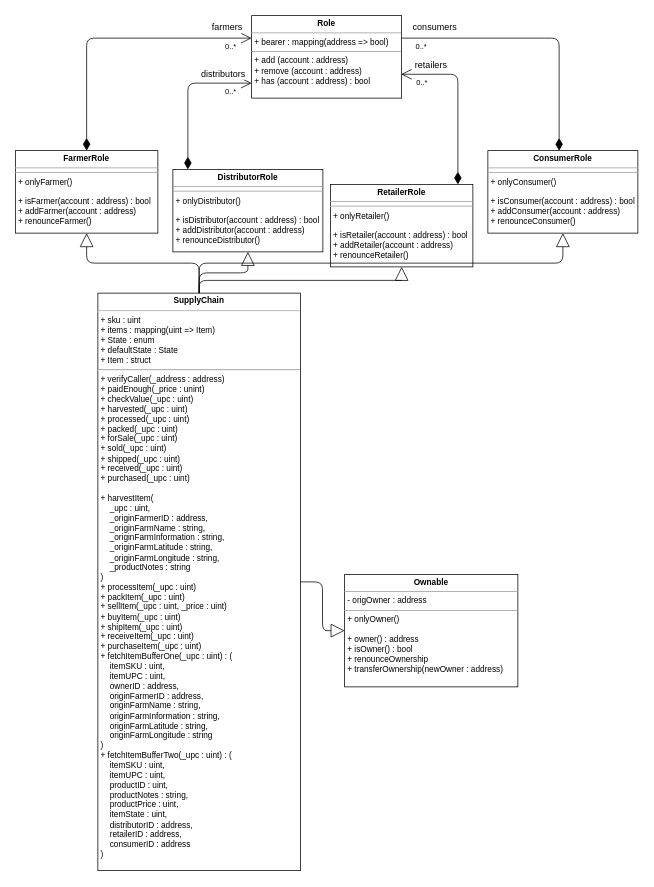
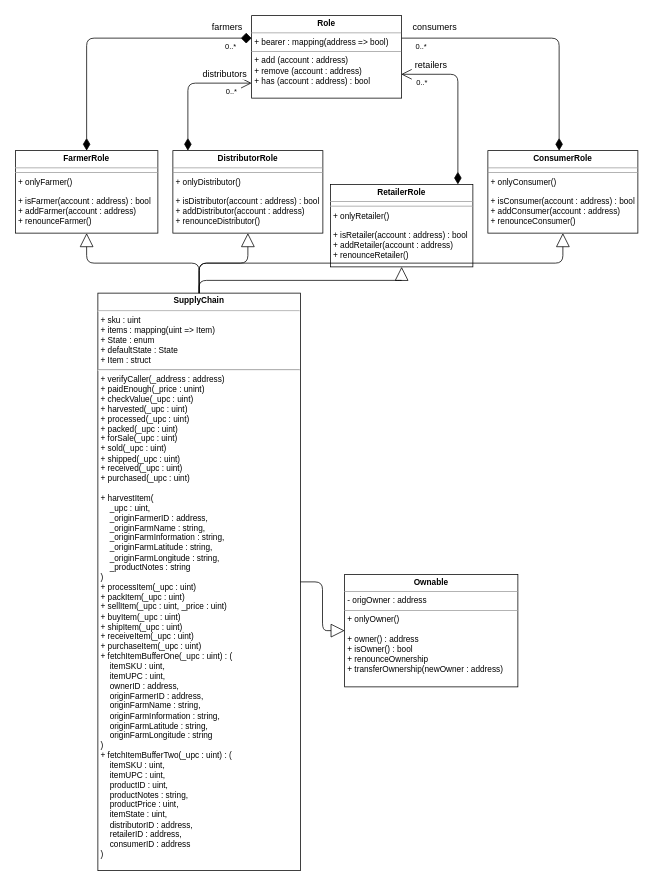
  <mxCell id="0" />
  <mxCell id="1" parent="0" />
  <mxCell id="2" value="&lt;p style=&quot;margin: 4px 0px 0px; text-align: center; font-size: 11px;&quot;&gt;&lt;b style=&quot;font-size: 11px;&quot;&gt;SupplyChain&lt;/b&gt;&lt;/p&gt;&lt;hr style=&quot;font-size: 11px;&quot;&gt;&lt;p style=&quot;margin: 0px 0px 0px 4px; font-size: 11px;&quot;&gt;+ sku : uint&lt;br style=&quot;font-size: 11px;&quot;&gt;+ items : mapping(uint =&amp;gt; Item)&lt;br style=&quot;font-size: 11px;&quot;&gt;+ State : enum&lt;br style=&quot;font-size: 11px;&quot;&gt;+ defaultState : State&lt;br style=&quot;font-size: 11px;&quot;&gt;+ Item : struct&lt;/p&gt;&lt;hr style=&quot;font-size: 11px;&quot;&gt;&lt;p style=&quot;margin: 0px 0px 0px 4px; font-size: 11px;&quot;&gt;+ verifyCaller(_address : address)&lt;br style=&quot;font-size: 11px;&quot;&gt;+ paidEnough(_price : unint)&lt;br style=&quot;font-size: 11px;&quot;&gt;+ checkValue(_upc : uint)&lt;br style=&quot;font-size: 11px;&quot;&gt;+ harvested(_upc : uint)&lt;br style=&quot;font-size: 11px;&quot;&gt;+ processed(_upc : uint)&lt;br style=&quot;font-size: 11px;&quot;&gt;+ packed(_upc : uint)&lt;br style=&quot;font-size: 11px;&quot;&gt;+ forSale(_upc : uint)&lt;br style=&quot;font-size: 11px;&quot;&gt;+ sold(_upc : uint)&lt;br style=&quot;font-size: 11px;&quot;&gt;+ shipped(_upc : uint)&lt;br style=&quot;font-size: 11px;&quot;&gt;+ received(_upc : uint)&lt;br style=&quot;font-size: 11px;&quot;&gt;+ purchased(_upc : uint)&lt;/p&gt;&lt;p style=&quot;margin: 0px 0px 0px 4px; font-size: 11px;&quot;&gt;&lt;br style=&quot;font-size: 11px;&quot;&gt;&lt;/p&gt;&lt;p style=&quot;margin: 0px 0px 0px 4px; font-size: 11px;&quot;&gt;+ harvestItem(&lt;br style=&quot;font-size: 11px;&quot;&gt;&amp;nbsp;&amp;nbsp;&amp;nbsp; _upc : uint,&lt;br style=&quot;font-size: 11px;&quot;&gt;&amp;nbsp;&amp;nbsp;&amp;nbsp; _originFarmerID : address,&lt;br style=&quot;font-size: 11px;&quot;&gt;&amp;nbsp;&amp;nbsp;&amp;nbsp; _originFarmName : string,&lt;br style=&quot;font-size: 11px;&quot;&gt;&amp;nbsp;&amp;nbsp;&amp;nbsp; _originFarmInformation : string,&lt;br style=&quot;font-size: 11px;&quot;&gt;&amp;nbsp;&amp;nbsp;&amp;nbsp; _originFarmLatitude : string,&lt;br style=&quot;font-size: 11px;&quot;&gt;&amp;nbsp;&amp;nbsp;&amp;nbsp; _originFarmLongitude : string,&lt;br style=&quot;font-size: 11px;&quot;&gt;&amp;nbsp;&amp;nbsp;&amp;nbsp; _productNotes : string&lt;br style=&quot;font-size: 11px;&quot;&gt;)&lt;br style=&quot;font-size: 11px;&quot;&gt;+ processItem(_upc : uint)&lt;br style=&quot;font-size: 11px;&quot;&gt;+ packItem(_upc : uint)&lt;br style=&quot;font-size: 11px;&quot;&gt;+ sellItem(_upc : uint, _price : uint)&lt;br style=&quot;font-size: 11px;&quot;&gt;+ buyItem(_upc : uint)&lt;br style=&quot;font-size: 11px;&quot;&gt;+ shipItem(_upc : uint)&lt;br style=&quot;font-size: 11px;&quot;&gt;+ receiveItem(_upc : uint)&lt;br style=&quot;font-size: 11px;&quot;&gt;+ purchaseItem(_upc : uint)&lt;br style=&quot;font-size: 11px;&quot;&gt;+ fetchItemBufferOne(_upc : uint) : (&lt;br style=&quot;font-size: 11px;&quot;&gt;&amp;nbsp;&amp;nbsp;&amp;nbsp; itemSKU : uint,&lt;br style=&quot;font-size: 11px;&quot;&gt;&amp;nbsp;&amp;nbsp;&amp;nbsp; itemUPC : uint,&lt;br style=&quot;font-size: 11px;&quot;&gt;&amp;nbsp;&amp;nbsp;&amp;nbsp; ownerID : address,&lt;br style=&quot;font-size: 11px;&quot;&gt;&amp;nbsp;&amp;nbsp;&amp;nbsp; originFarmerID : address,&lt;br style=&quot;font-size: 11px;&quot;&gt;&amp;nbsp;&amp;nbsp;&amp;nbsp; originFarmName : string,&lt;br style=&quot;font-size: 11px;&quot;&gt;&amp;nbsp;&amp;nbsp;&amp;nbsp; originFarmInformation : string,&lt;br style=&quot;font-size: 11px;&quot;&gt;&amp;nbsp;&amp;nbsp;&amp;nbsp; originFarmLatitude : string,&lt;br style=&quot;font-size: 11px;&quot;&gt;&amp;nbsp;&amp;nbsp;&amp;nbsp; originFarmLongitude : string&lt;br style=&quot;font-size: 11px;&quot;&gt;)&lt;br style=&quot;font-size: 11px;&quot;&gt;+ fetchItemBufferTwo(_upc : uint) : (&lt;br style=&quot;font-size: 11px;&quot;&gt;&amp;nbsp;&amp;nbsp;&amp;nbsp; itemSKU : uint,&lt;br style=&quot;font-size: 11px;&quot;&gt;&amp;nbsp;&amp;nbsp;&amp;nbsp; itemUPC : uint,&lt;br style=&quot;font-size: 11px;&quot;&gt;&amp;nbsp;&amp;nbsp;&amp;nbsp; productID : uint,&lt;br style=&quot;font-size: 11px;&quot;&gt;&amp;nbsp;&amp;nbsp;&amp;nbsp; productNotes : string,&lt;br style=&quot;font-size: 11px;&quot;&gt;&amp;nbsp;&amp;nbsp;&amp;nbsp; productPrice : uint,&lt;br style=&quot;font-size: 11px;&quot;&gt;&amp;nbsp;&amp;nbsp;&amp;nbsp; itemState : uint,&lt;br style=&quot;font-size: 11px;&quot;&gt;&amp;nbsp;&amp;nbsp;&amp;nbsp; distributorID : address,&lt;br style=&quot;font-size: 11px;&quot;&gt;&amp;nbsp;&amp;nbsp;&amp;nbsp; retailerID : address,&lt;br style=&quot;font-size: 11px;&quot;&gt;&amp;nbsp;&amp;nbsp;&amp;nbsp; consumerID : address&lt;br style=&quot;font-size: 11px;&quot;&gt;)&lt;br style=&quot;font-size: 11px;&quot;&gt;&lt;/p&gt;" style="verticalAlign=top;align=left;overflow=fill;fontSize=11;fontFamily=Helvetica;html=1;rounded=0;shadow=0;comic=0;labelBackgroundColor=none;strokeColor=#000000;strokeWidth=1;fillColor=#ffffff;" parent="1" vertex="1"><mxGeometry x="130" y="390" width="270" height="770" as="geometry" /></mxCell>
  <mxCell id="3" value="&lt;div&gt;&lt;br&gt;&lt;/div&gt;&lt;div&gt;&lt;br&gt;&lt;/div&gt;" style="endArrow=block;endSize=16;endFill=0;html=1;edgeStyle=orthogonalEdgeStyle;" edge="1" parent="1" source="2" target="4"><mxGeometry width="160" relative="1" as="geometry"><mxPoint x="0" y="1040" as="sourcePoint" /><mxPoint x="160" y="1040" as="targetPoint" /></mxGeometry></mxCell>
  <mxCell id="4" value="&lt;p style=&quot;margin: 4px 0px 0px ; text-align: center ; font-size: 11px&quot;&gt;&lt;font style=&quot;font-size: 11px&quot;&gt;&lt;b&gt;Ownable&lt;/b&gt;&lt;br&gt;&lt;/font&gt;&lt;/p&gt;&lt;hr style=&quot;font-size: 11px&quot; size=&quot;1&quot;&gt;&lt;p style=&quot;margin: 0px 0px 0px 4px ; font-size: 11px&quot;&gt;&lt;font style=&quot;font-size: 11px&quot;&gt;- origOwner : address&lt;br&gt;&lt;/font&gt;&lt;/p&gt;&lt;hr style=&quot;font-size: 11px&quot; size=&quot;1&quot;&gt;&lt;p style=&quot;margin: 0px 0px 0px 4px ; font-size: 11px&quot;&gt;&lt;font style=&quot;font-size: 11px&quot;&gt;+ onlyOwner()&lt;/font&gt;&lt;/p&gt;&lt;p style=&quot;margin: 0px 0px 0px 4px ; font-size: 11px&quot;&gt;&lt;font style=&quot;font-size: 11px&quot;&gt;&lt;br&gt;&lt;/font&gt;&lt;/p&gt;&lt;p style=&quot;margin: 0px 0px 0px 4px ; font-size: 11px&quot;&gt;&lt;font style=&quot;font-size: 11px&quot;&gt;+ owner() : address&lt;br&gt;+ isOwner() : bool&lt;/font&gt;&lt;/p&gt;&lt;p style=&quot;margin: 0px 0px 0px 4px ; font-size: 11px&quot;&gt;&lt;font style=&quot;font-size: 11px&quot;&gt;+ renounceOwnership&lt;br&gt;+ transferOwnership(newOwner : address)&lt;br&gt;&lt;/font&gt;&lt;/p&gt;" style="verticalAlign=top;align=left;overflow=fill;fontSize=12;fontFamily=Helvetica;html=1;rounded=0;shadow=0;comic=0;labelBackgroundColor=none;strokeColor=#000000;strokeWidth=1;fillColor=#ffffff;" vertex="1" parent="1"><mxGeometry x="459" y="765" width="231" height="150" as="geometry" /></mxCell>
  <mxCell id="5" value="&lt;p style=&quot;margin: 4px 0px 0px ; text-align: center ; font-size: 11px&quot;&gt;&lt;font style=&quot;font-size: 11px&quot;&gt;&lt;b&gt;FarmerRole&lt;/b&gt;&lt;/font&gt;&lt;/p&gt;&lt;hr style=&quot;font-size: 11px&quot; size=&quot;1&quot;&gt;&lt;hr style=&quot;font-size: 11px&quot; size=&quot;1&quot;&gt;&lt;p style=&quot;margin: 0px 0px 0px 4px ; font-size: 11px&quot;&gt;&lt;font style=&quot;font-size: 11px&quot;&gt;+ onlyFarmer()&lt;/font&gt;&lt;/p&gt;&lt;p style=&quot;margin: 0px 0px 0px 4px ; font-size: 11px&quot;&gt;&lt;font style=&quot;font-size: 11px&quot;&gt;&lt;br&gt;&lt;/font&gt;&lt;/p&gt;&lt;p style=&quot;margin: 0px 0px 0px 4px ; font-size: 11px&quot;&gt;&lt;font style=&quot;font-size: 11px&quot;&gt;+ isFarmer(account : &lt;/font&gt;&lt;font style=&quot;font-size: 11px&quot;&gt;&lt;font style=&quot;font-size: 11px&quot;&gt;address&lt;/font&gt;) : bool&lt;br&gt;+ addFarmer(&lt;/font&gt;&lt;font style=&quot;font-size: 11px&quot;&gt;&lt;font style=&quot;font-size: 11px&quot;&gt;account : &lt;/font&gt;&lt;font style=&quot;font-size: 11px&quot;&gt;&lt;font style=&quot;font-size: 11px&quot;&gt;address&lt;/font&gt;&lt;/font&gt;)&lt;br&gt;+ renounceFarmer()&lt;br&gt;&lt;/font&gt;&lt;/p&gt;" style="verticalAlign=top;align=left;overflow=fill;fontSize=12;fontFamily=Helvetica;html=1;rounded=0;shadow=0;comic=0;labelBackgroundColor=none;strokeColor=#000000;strokeWidth=1;fillColor=#ffffff;" vertex="1" parent="1"><mxGeometry x="20" y="200" width="190" height="110" as="geometry" /></mxCell>
- <mxCell id="6" value="&lt;p style=&quot;margin: 4px 0px 0px ; text-align: center ; font-size: 11px&quot;&gt;&lt;font style=&quot;font-size: 11px&quot;&gt;&lt;b&gt;DistributorRole&lt;/b&gt;&lt;/font&gt;&lt;/p&gt;&lt;hr style=&quot;font-size: 11px&quot; size=&quot;1&quot;&gt;&lt;hr style=&quot;font-size: 11px&quot; size=&quot;1&quot;&gt;&lt;p style=&quot;margin: 0px 0px 0px 4px ; font-size: 11px&quot;&gt;&lt;font style=&quot;font-size: 11px&quot;&gt;+ onlyDistributor()&lt;/font&gt;&lt;/p&gt;&lt;p style=&quot;margin: 0px 0px 0px 4px ; font-size: 11px&quot;&gt;&lt;font style=&quot;font-size: 11px&quot;&gt;&lt;br&gt;&lt;/font&gt;&lt;/p&gt;&lt;p style=&quot;margin: 0px 0px 0px 4px ; font-size: 11px&quot;&gt;&lt;font style=&quot;font-size: 11px&quot;&gt;+ isDistributor(&lt;/font&gt;&lt;font style=&quot;font-size: 11px&quot;&gt;&lt;font style=&quot;font-size: 11px&quot;&gt;account : &lt;/font&gt;&lt;font style=&quot;font-size: 11px&quot;&gt;&lt;font style=&quot;font-size: 11px&quot;&gt;address&lt;/font&gt;&lt;/font&gt;) : bool&lt;br&gt;+ addDistributor(&lt;/font&gt;&lt;font style=&quot;font-size: 11px&quot;&gt;&lt;font style=&quot;font-size: 11px&quot;&gt;account : &lt;/font&gt;&lt;font style=&quot;font-size: 11px&quot;&gt;&lt;font style=&quot;font-size: 11px&quot;&gt;address&lt;/font&gt;&lt;/font&gt;)&lt;br&gt;+ renounceDistributor()&lt;/font&gt;&lt;/p&gt;" style="verticalAlign=top;align=left;overflow=fill;fontSize=12;fontFamily=Helvetica;html=1;rounded=0;shadow=0;comic=0;labelBackgroundColor=none;strokeColor=#000000;strokeWidth=1;fillColor=#ffffff;" vertex="1" parent="1"><mxGeometry x="230" y="225" width="200" height="110" as="geometry" /></mxCell>
+ <mxCell id="6" value="&lt;p style=&quot;margin: 4px 0px 0px ; text-align: center ; font-size: 11px&quot;&gt;&lt;font style=&quot;font-size: 11px&quot;&gt;&lt;b&gt;DistributorRole&lt;/b&gt;&lt;/font&gt;&lt;/p&gt;&lt;hr style=&quot;font-size: 11px&quot; size=&quot;1&quot;&gt;&lt;hr style=&quot;font-size: 11px&quot; size=&quot;1&quot;&gt;&lt;p style=&quot;margin: 0px 0px 0px 4px ; font-size: 11px&quot;&gt;&lt;font style=&quot;font-size: 11px&quot;&gt;+ onlyDistributor()&lt;/font&gt;&lt;/p&gt;&lt;p style=&quot;margin: 0px 0px 0px 4px ; font-size: 11px&quot;&gt;&lt;font style=&quot;font-size: 11px&quot;&gt;&lt;br&gt;&lt;/font&gt;&lt;/p&gt;&lt;p style=&quot;margin: 0px 0px 0px 4px ; font-size: 11px&quot;&gt;&lt;font style=&quot;font-size: 11px&quot;&gt;+ isDistributor(&lt;/font&gt;&lt;font style=&quot;font-size: 11px&quot;&gt;&lt;font style=&quot;font-size: 11px&quot;&gt;account : &lt;/font&gt;&lt;font style=&quot;font-size: 11px&quot;&gt;&lt;font style=&quot;font-size: 11px&quot;&gt;address&lt;/font&gt;&lt;/font&gt;) : bool&lt;br&gt;+ addDistributor(&lt;/font&gt;&lt;font style=&quot;font-size: 11px&quot;&gt;&lt;font style=&quot;font-size: 11px&quot;&gt;account : &lt;/font&gt;&lt;font style=&quot;font-size: 11px&quot;&gt;&lt;font style=&quot;font-size: 11px&quot;&gt;address&lt;/font&gt;&lt;/font&gt;)&lt;br&gt;+ renounceDistributor()&lt;/font&gt;&lt;/p&gt;" style="verticalAlign=top;align=left;overflow=fill;fontSize=12;fontFamily=Helvetica;html=1;rounded=0;shadow=0;comic=0;labelBackgroundColor=none;strokeColor=#000000;strokeWidth=1;fillColor=#ffffff;" vertex="1" parent="1"><mxGeometry x="230" y="200" width="200" height="110" as="geometry" /></mxCell>
  <mxCell id="7" value="&lt;p style=&quot;margin: 4px 0px 0px ; text-align: center ; font-size: 11px&quot;&gt;&lt;font style=&quot;font-size: 11px&quot;&gt;&lt;b&gt;RetailerRole&lt;/b&gt;&lt;/font&gt;&lt;/p&gt;&lt;hr style=&quot;font-size: 11px&quot; size=&quot;1&quot;&gt;&lt;hr style=&quot;font-size: 11px&quot; size=&quot;1&quot;&gt;&lt;p style=&quot;margin: 0px 0px 0px 4px ; font-size: 11px&quot;&gt;&lt;font style=&quot;font-size: 11px&quot;&gt;+ onlyRetailer()&lt;/font&gt;&lt;/p&gt;&lt;p style=&quot;margin: 0px 0px 0px 4px ; font-size: 11px&quot;&gt;&lt;font style=&quot;font-size: 11px&quot;&gt;&lt;br&gt;&lt;/font&gt;&lt;/p&gt;&lt;p style=&quot;margin: 0px 0px 0px 4px ; font-size: 11px&quot;&gt;&lt;font style=&quot;font-size: 11px&quot;&gt;+ isRetailer(&lt;/font&gt;&lt;font style=&quot;font-size: 11px&quot;&gt;&lt;font style=&quot;font-size: 11px&quot;&gt;account : &lt;/font&gt;&lt;font style=&quot;font-size: 11px&quot;&gt;&lt;font style=&quot;font-size: 11px&quot;&gt;address&lt;/font&gt;&lt;/font&gt;) : bool&lt;br&gt;+ addRetailer(&lt;/font&gt;&lt;font style=&quot;font-size: 11px&quot;&gt;&lt;font style=&quot;font-size: 11px&quot;&gt;account : &lt;/font&gt;&lt;font style=&quot;font-size: 11px&quot;&gt;&lt;font style=&quot;font-size: 11px&quot;&gt;address&lt;/font&gt;&lt;/font&gt;)&lt;br&gt;+ renounceRetailer()&lt;/font&gt;&lt;/p&gt;" style="verticalAlign=top;align=left;overflow=fill;fontSize=12;fontFamily=Helvetica;html=1;rounded=0;shadow=0;comic=0;labelBackgroundColor=none;strokeColor=#000000;strokeWidth=1;fillColor=#ffffff;" vertex="1" parent="1"><mxGeometry x="440" y="245" width="190" height="110" as="geometry" /></mxCell>
  <mxCell id="8" value="&lt;p style=&quot;margin: 4px 0px 0px ; text-align: center ; font-size: 11px&quot;&gt;&lt;font style=&quot;font-size: 11px&quot;&gt;&lt;b&gt;ConsumerRole&lt;/b&gt;&lt;/font&gt;&lt;/p&gt;&lt;hr style=&quot;font-size: 11px&quot; size=&quot;1&quot;&gt;&lt;hr style=&quot;font-size: 11px&quot; size=&quot;1&quot;&gt;&lt;p style=&quot;margin: 0px 0px 0px 4px ; font-size: 11px&quot;&gt;&lt;font style=&quot;font-size: 11px&quot;&gt;+ onlyConsumer()&lt;/font&gt;&lt;/p&gt;&lt;p style=&quot;margin: 0px 0px 0px 4px ; font-size: 11px&quot;&gt;&lt;font style=&quot;font-size: 11px&quot;&gt;&lt;br&gt;&lt;/font&gt;&lt;/p&gt;&lt;p style=&quot;margin: 0px 0px 0px 4px ; font-size: 11px&quot;&gt;&lt;font style=&quot;font-size: 11px&quot;&gt;+ isConsumer(&lt;/font&gt;&lt;font style=&quot;font-size: 11px&quot;&gt;&lt;font style=&quot;font-size: 11px&quot;&gt;account : &lt;/font&gt;&lt;font style=&quot;font-size: 11px&quot;&gt;&lt;font style=&quot;font-size: 11px&quot;&gt;address&lt;/font&gt;&lt;/font&gt;) : bool&lt;br&gt;+ addConsumer(&lt;/font&gt;&lt;font style=&quot;font-size: 11px&quot;&gt;&lt;font style=&quot;font-size: 11px&quot;&gt;account : &lt;/font&gt;&lt;font style=&quot;font-size: 11px&quot;&gt;&lt;font style=&quot;font-size: 11px&quot;&gt;address&lt;/font&gt;&lt;/font&gt;)&lt;br&gt;+ renounceConsumer()&lt;/font&gt;&lt;/p&gt;" style="verticalAlign=top;align=left;overflow=fill;fontSize=12;fontFamily=Helvetica;html=1;rounded=0;shadow=0;comic=0;labelBackgroundColor=none;strokeColor=#000000;strokeWidth=1;fillColor=#ffffff;" vertex="1" parent="1"><mxGeometry x="650" y="200" width="200" height="110" as="geometry" /></mxCell>
  <mxCell id="9" value="&lt;div&gt;&lt;br&gt;&lt;/div&gt;&lt;div&gt;&lt;br&gt;&lt;/div&gt;" style="endArrow=block;endSize=16;endFill=0;html=1;edgeStyle=elbowEdgeStyle;elbow=vertical;" edge="1" parent="1" source="2" target="5"><mxGeometry width="160" relative="1" as="geometry"><mxPoint x="380" y="429.969" as="sourcePoint" /><mxPoint x="510" y="434.031" as="targetPoint" /></mxGeometry></mxCell>
  <mxCell id="10" value="&lt;div&gt;&lt;br&gt;&lt;/div&gt;&lt;div&gt;&lt;br&gt;&lt;/div&gt;" style="endArrow=block;endSize=16;endFill=0;html=1;edgeStyle=elbowEdgeStyle;elbow=vertical;" edge="1" parent="1" source="2" target="6"><mxGeometry width="160" relative="1" as="geometry"><mxPoint x="390.885" y="460" as="sourcePoint" /><mxPoint x="280.115" y="340" as="targetPoint" /></mxGeometry></mxCell>
  <mxCell id="11" value="&lt;div&gt;&lt;br&gt;&lt;/div&gt;&lt;div&gt;&lt;br&gt;&lt;/div&gt;" style="endArrow=block;endSize=16;endFill=0;html=1;edgeStyle=elbowEdgeStyle;elbow=vertical;" edge="1" parent="1" source="2" target="7"><mxGeometry width="160" relative="1" as="geometry"><mxPoint x="450" y="470" as="sourcePoint" /><mxPoint x="450" y="350" as="targetPoint" /></mxGeometry></mxCell>
  <mxCell id="12" value="&lt;div&gt;&lt;br&gt;&lt;/div&gt;&lt;div&gt;&lt;br&gt;&lt;/div&gt;" style="endArrow=block;endSize=16;endFill=0;html=1;edgeStyle=elbowEdgeStyle;elbow=vertical;" edge="1" parent="1" source="2" target="8"><mxGeometry width="160" relative="1" as="geometry"><mxPoint x="375" y="490" as="sourcePoint" /><mxPoint x="375" y="370" as="targetPoint" /></mxGeometry></mxCell>
  <mxCell id="13" value="&lt;p style=&quot;margin: 4px 0px 0px ; text-align: center ; font-size: 11px&quot;&gt;&lt;font style=&quot;font-size: 11px&quot;&gt;&lt;b&gt;Role&lt;/b&gt;&lt;/font&gt;&lt;/p&gt;&lt;hr style=&quot;font-size: 11px&quot; size=&quot;1&quot;&gt;&lt;p style=&quot;margin: 0px 0px 0px 4px ; font-size: 11px&quot;&gt;&lt;font style=&quot;font-size: 11px&quot;&gt;+ bearer : mapping(address =&amp;gt; bool)&lt;/font&gt;&lt;font style=&quot;font-size: 11px&quot;&gt;&lt;br&gt;&lt;/font&gt;&lt;/p&gt;&lt;hr style=&quot;font-size: 11px&quot; size=&quot;1&quot;&gt;&lt;p style=&quot;margin: 0px 0px 0px 4px ; font-size: 11px&quot;&gt;&lt;font style=&quot;font-size: 11px&quot;&gt;+ add (account : address)&lt;br&gt;&lt;/font&gt;&lt;font style=&quot;font-size: 11px&quot;&gt;+ remove (account : address) &lt;br&gt;&lt;/font&gt;&lt;font style=&quot;font-size: 11px&quot;&gt;+ has (account : address) : bool&lt;br&gt;&lt;/font&gt;&lt;/p&gt;" style="verticalAlign=top;align=left;overflow=fill;fontSize=12;fontFamily=Helvetica;html=1;rounded=0;shadow=0;comic=0;labelBackgroundColor=none;strokeColor=#000000;strokeWidth=1;fillColor=#ffffff;" vertex="1" parent="1"><mxGeometry x="335" y="20" width="200" height="110" as="geometry" /></mxCell>
- <mxCell id="14" value="" style="endArrow=open;html=1;endSize=12;startArrow=diamondThin;startSize=14;startFill=1;edgeStyle=orthogonalEdgeStyle;align=left;verticalAlign=bottom;elbow=vertical;" edge="1" parent="1" source="5" target="13"><mxGeometry x="-1" y="3" relative="1" as="geometry"><mxPoint x="115.13" y="260.391" as="sourcePoint" /><mxPoint x="250" y="130" as="targetPoint" /><Array as="points"><mxPoint x="115" y="50" /></Array></mxGeometry></mxCell>
+ <mxCell id="14" value="" style="endArrow=diamond;html=1;endSize=12;startArrow=diamondThin;startSize=14;startFill=1;edgeStyle=orthogonalEdgeStyle;align=left;verticalAlign=bottom;elbow=vertical;" edge="1" parent="1" source="5" target="13"><mxGeometry x="-1" y="3" relative="1" as="geometry"><mxPoint x="115.13" y="260.391" as="sourcePoint" /><mxPoint x="250" y="130" as="targetPoint" /><Array as="points"><mxPoint x="115" y="50" /></Array></mxGeometry></mxCell>
  <mxCell id="15" value="&lt;font style=&quot;font-size: 10px&quot;&gt;0..*&lt;/font&gt;" style="text;html=1;resizable=0;points=[];align=center;verticalAlign=middle;labelBackgroundColor=#ffffff;" vertex="1" connectable="0" parent="14"><mxGeometry x="0.886" y="-1" relative="1" as="geometry"><mxPoint x="-8" y="9.5" as="offset" /></mxGeometry></mxCell>
  <mxCell id="16" value="farmers" style="text;html=1;resizable=0;points=[];align=center;verticalAlign=middle;labelBackgroundColor=#ffffff;" vertex="1" connectable="0" parent="14"><mxGeometry x="0.848" y="1" relative="1" as="geometry"><mxPoint x="-6" y="-13.5" as="offset" /></mxGeometry></mxCell>
  <mxCell id="17" value="" style="endArrow=open;html=1;endSize=12;startArrow=diamondThin;startSize=14;startFill=1;edgeStyle=orthogonalEdgeStyle;align=left;verticalAlign=bottom;elbow=vertical;" edge="1" parent="1" source="6" target="13"><mxGeometry x="-1" y="3" relative="1" as="geometry"><mxPoint x="249.913" y="260" as="sourcePoint" /><mxPoint x="280" y="120" as="targetPoint" /><Array as="points"><mxPoint x="250" y="110" /></Array></mxGeometry></mxCell>
  <mxCell id="18" value="&lt;font style=&quot;font-size: 10px&quot;&gt;0..*&lt;/font&gt;" style="text;html=1;resizable=0;points=[];align=center;verticalAlign=middle;labelBackgroundColor=#ffffff;" vertex="1" connectable="0" parent="17"><mxGeometry x="0.886" y="-1" relative="1" as="geometry"><mxPoint x="-17.5" y="9" as="offset" /></mxGeometry></mxCell>
  <mxCell id="19" value="distributors" style="text;html=1;resizable=0;points=[];align=center;verticalAlign=middle;labelBackgroundColor=#ffffff;" vertex="1" connectable="0" parent="17"><mxGeometry x="0.848" y="1" relative="1" as="geometry"><mxPoint x="-24" y="-11.5" as="offset" /></mxGeometry></mxCell>
  <mxCell id="20" value="" style="endArrow=open;html=1;endSize=12;startArrow=diamondThin;startSize=14;startFill=1;edgeStyle=orthogonalEdgeStyle;align=left;verticalAlign=bottom;elbow=vertical;entryX=0.997;entryY=0.711;entryDx=0;entryDy=0;entryPerimeter=0;" edge="1" parent="1" source="7" target="13"><mxGeometry x="-1" y="3" relative="1" as="geometry"><mxPoint x="610" y="200" as="sourcePoint" /><mxPoint x="689.5" y="110" as="targetPoint" /><Array as="points"><mxPoint x="610" y="98" /></Array></mxGeometry></mxCell>
  <mxCell id="21" value="&lt;font style=&quot;font-size: 10px&quot;&gt;0..*&lt;/font&gt;" style="text;html=1;resizable=0;points=[];align=center;verticalAlign=middle;labelBackgroundColor=#ffffff;" vertex="1" connectable="0" parent="20"><mxGeometry x="0.886" y="-1" relative="1" as="geometry"><mxPoint x="14.5" y="11" as="offset" /></mxGeometry></mxCell>
  <mxCell id="22" value="retailers" style="text;html=1;resizable=0;points=[];align=center;verticalAlign=middle;labelBackgroundColor=#ffffff;" vertex="1" connectable="0" parent="20"><mxGeometry x="0.848" y="1" relative="1" as="geometry"><mxPoint x="21.5" y="-13.5" as="offset" /></mxGeometry></mxCell>
  <mxCell id="23" value="" style="endArrow=none;html=1;endSize=12;startArrow=diamondThin;startSize=14;startFill=1;edgeStyle=orthogonalEdgeStyle;align=left;verticalAlign=bottom;elbow=vertical;" edge="1" parent="1" source="8" target="13"><mxGeometry x="-1" y="3" relative="1" as="geometry"><mxPoint x="744.696" y="260" as="sourcePoint" /><mxPoint x="650" y="40" as="targetPoint" /><Array as="points"><mxPoint x="745" y="50" /></Array></mxGeometry></mxCell>
  <mxCell id="24" value="&lt;font style=&quot;font-size: 10px&quot;&gt;0..*&lt;/font&gt;" style="text;html=1;resizable=0;points=[];align=center;verticalAlign=middle;labelBackgroundColor=#ffffff;" vertex="1" connectable="0" parent="23"><mxGeometry x="0.886" y="-1" relative="1" as="geometry"><mxPoint x="4" y="11.5" as="offset" /></mxGeometry></mxCell>
  <mxCell id="25" value="&lt;div&gt;consumers&lt;/div&gt;" style="text;html=1;resizable=0;points=[];align=center;verticalAlign=middle;labelBackgroundColor=#ffffff;" vertex="1" connectable="0" parent="23"><mxGeometry x="0.848" y="1" relative="1" as="geometry"><mxPoint x="16" y="-15.5" as="offset" /></mxGeometry></mxCell>
